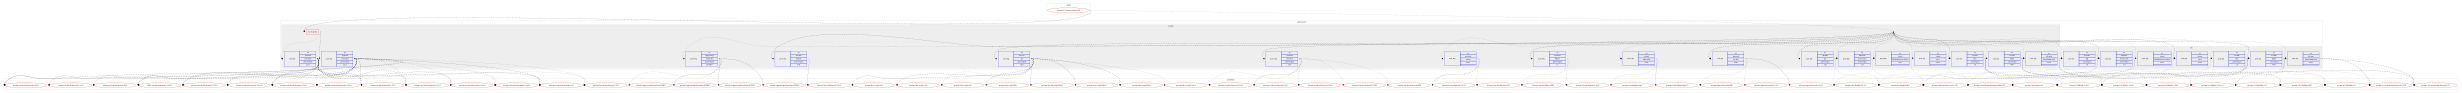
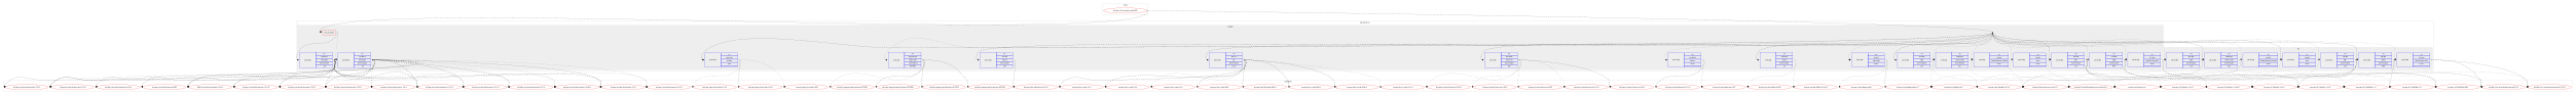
  digraph {
    compound=true
    concentrate=true
    fontname="Noto Serif"
    fontsize=10
    newrank=true
    rankdir=TB
    ranksep=1.5
    node [color=red fontname="Noto Serif" fontsize=10]
    edge [arrowhead=box fontname="Noto Serif" headport=w style=dotted tailport=e weight=100]
    n1 [label="portage://x11-misc/pcmanfm-9999" width=4]
    n2 [color=blue label=<<TABLE BORDER="0" CELLBORDER="1" CELLSPACING="0" CELLPADDING="4" WIDTH="220"><TR><TD ROWSPAN="6" CELLPADDING="30">pack_dep</TD></TR><TR><TD WIDTH="110">no</TD></TR><TR><TD>sys-devel</TD></TR><TR><TD>automake</TD></TR><TR><TD>greaterequal</TD></TR><TR><TD>1.16.1</TD></TR></TABLE>> shape=none]
    n3 [color=blue label=<<TABLE BORDER="0" CELLBORDER="1" CELLSPACING="0" CELLPADDING="4" WIDTH="220"><TR><TD ROWSPAN="6" CELLPADDING="30">pack_dep</TD></TR><TR><TD WIDTH="110">no</TD></TR><TR><TD>sys-devel</TD></TR><TR><TD>automake</TD></TR><TR><TD>greaterequal</TD></TR><TR><TD>1.15.1</TD></TR></TABLE>> shape=none]
    n4 [label=<<TABLE BORDER="0" CELLBORDER="1" CELLSPACING="0" CELLPADDING="4"><TR><TD CELLPADDING="10">any_of_group</TD></TR></TABLE>> shape=none]
    n5 [color=blue label=<<TABLE BORDER="0" CELLBORDER="1" CELLSPACING="0" CELLPADDING="4" WIDTH="220"><TR><TD ROWSPAN="6" CELLPADDING="30">pack_dep</TD></TR><TR><TD WIDTH="110">no</TD></TR><TR><TD>x11-libs</TD></TR><TR><TD>libfm</TD></TR><TR><TD>greaterequal</TD></TR><TR><TD>9999</TD></TR></TABLE>> shape=none]
    n6 [color=blue label=<<TABLE BORDER="0" CELLBORDER="1" CELLSPACING="0" CELLPADDING="4" WIDTH="220"><TR><TD ROWSPAN="6" CELLPADDING="30">pack_dep</TD></TR><TR><TD WIDTH="110">no</TD></TR><TR><TD>app-arch</TD></TR><TR><TD>xz-utils</TD></TR><TR><TD>none</TD></TR><TR><TD></TD></TR></TABLE>> shape=none]
    n7 [color=blue label=<<TABLE BORDER="0" CELLBORDER="1" CELLSPACING="0" CELLPADDING="4" WIDTH="220"><TR><TD ROWSPAN="6" CELLPADDING="30">pack_dep</TD></TR><TR><TD WIDTH="110">no</TD></TR><TR><TD>app-portage</TD></TR><TR><TD>elt-patches</TD></TR><TR><TD>greaterequal</TD></TR><TR><TD>20170815</TD></TR></TABLE>> shape=none]
    n8 [color=blue label=<<TABLE BORDER="0" CELLBORDER="1" CELLSPACING="0" CELLPADDING="4" WIDTH="220"><TR><TD ROWSPAN="6" CELLPADDING="30">pack_dep</TD></TR><TR><TD WIDTH="110">no</TD></TR><TR><TD>dev-libs</TD></TR><TR><TD>glib</TD></TR><TR><TD>greaterequal</TD></TR><TR><TD>2.18</TD></TR></TABLE>> shape=none]
    n9 [color=blue label=<<TABLE BORDER="0" CELLBORDER="1" CELLSPACING="0" CELLPADDING="4" WIDTH="220"><TR><TD ROWSPAN="6" CELLPADDING="30">pack_dep</TD></TR><TR><TD WIDTH="110">no</TD></TR><TR><TD>dev-util</TD></TR><TR><TD>intltool</TD></TR><TR><TD>greaterequal</TD></TR><TR><TD>0.40</TD></TR></TABLE>> shape=none]
    n10 [color=blue label=<<TABLE BORDER="0" CELLBORDER="1" CELLSPACING="0" CELLPADDING="4" WIDTH="220"><TR><TD ROWSPAN="6" CELLPADDING="30">pack_dep</TD></TR><TR><TD WIDTH="110">no</TD></TR><TR><TD>dev-vcs</TD></TR><TR><TD>git</TD></TR><TR><TD>greaterequal</TD></TR><TR><TD>1.8.2.1</TD></TR></TABLE>> shape=none]
    n11 [color=blue label=<<TABLE BORDER="0" CELLBORDER="1" CELLSPACING="0" CELLPADDING="4" WIDTH="220"><TR><TD ROWSPAN="6" CELLPADDING="30">pack_dep</TD></TR><TR><TD WIDTH="110">no</TD></TR><TR><TD>lxde-base</TD></TR><TR><TD>menu-cache</TD></TR><TR><TD>greaterequal</TD></TR><TR><TD>0.3.2</TD></TR></TABLE>> shape=none]
    n12 [color=blue label=<<TABLE BORDER="0" CELLBORDER="1" CELLSPACING="0" CELLPADDING="4" WIDTH="220"><TR><TD ROWSPAN="6" CELLPADDING="30">pack_dep</TD></TR><TR><TD WIDTH="110">no</TD></TR><TR><TD>sys-devel</TD></TR><TR><TD>autoconf</TD></TR><TR><TD>greaterequal</TD></TR><TR><TD>2.69</TD></TR></TABLE>> shape=none]
    n13 [color=blue label=<<TABLE BORDER="0" CELLBORDER="1" CELLSPACING="0" CELLPADDING="4" WIDTH="220"><TR><TD ROWSPAN="6" CELLPADDING="30">pack_dep</TD></TR><TR><TD WIDTH="110">no</TD></TR><TR><TD>sys-devel</TD></TR><TR><TD>gettext</TD></TR><TR><TD>none</TD></TR><TR><TD></TD></TR></TABLE>> shape=none]
    n14 [color=blue label=<<TABLE BORDER="0" CELLBORDER="1" CELLSPACING="0" CELLPADDING="4" WIDTH="220"><TR><TD ROWSPAN="6" CELLPADDING="30">pack_dep</TD></TR><TR><TD WIDTH="110">no</TD></TR><TR><TD>sys-devel</TD></TR><TR><TD>libtool</TD></TR><TR><TD>greaterequal</TD></TR><TR><TD>2.4</TD></TR></TABLE>> shape=none]
    n15 [color=blue label=<<TABLE BORDER="0" CELLBORDER="1" CELLSPACING="0" CELLPADDING="4" WIDTH="220"><TR><TD ROWSPAN="6" CELLPADDING="30">pack_dep</TD></TR><TR><TD WIDTH="110">no</TD></TR><TR><TD>virtual</TD></TR><TR><TD>eject</TD></TR><TR><TD>none</TD></TR><TR><TD></TD></TR></TABLE>> shape=none]
    n16 [color=blue label=<<TABLE BORDER="0" CELLBORDER="1" CELLSPACING="0" CELLPADDING="4" WIDTH="220"><TR><TD ROWSPAN="6" CELLPADDING="30">pack_dep</TD></TR><TR><TD WIDTH="110">no</TD></TR><TR><TD>virtual</TD></TR><TR><TD>freedesktop-icon-theme</TD></TR><TR><TD>none</TD></TR><TR><TD></TD></TR></TABLE>> shape=none]
    n17 [color=blue label=<<TABLE BORDER="0" CELLBORDER="1" CELLSPACING="0" CELLPADDING="4" WIDTH="220"><TR><TD ROWSPAN="6" CELLPADDING="30">pack_dep</TD></TR><TR><TD WIDTH="110">no</TD></TR><TR><TD>virtual</TD></TR><TR><TD>pkgconfig</TD></TR><TR><TD>none</TD></TR><TR><TD></TD></TR></TABLE>> shape=none]
    n18 [color=blue label=<<TABLE BORDER="0" CELLBORDER="1" CELLSPACING="0" CELLPADDING="4" WIDTH="220"><TR><TD ROWSPAN="6" CELLPADDING="30">pack_dep</TD></TR><TR><TD WIDTH="110">no</TD></TR><TR><TD>x11-libs</TD></TR><TR><TD>gtk+</TD></TR><TR><TD>greaterequal</TD></TR><TR><TD>2.16</TD></TR></TABLE>> shape=none]
    n19 [color=blue label=<<TABLE BORDER="0" CELLBORDER="1" CELLSPACING="0" CELLPADDING="4" WIDTH="220"><TR><TD ROWSPAN="6" CELLPADDING="30">pack_dep</TD></TR><TR><TD WIDTH="110">no</TD></TR><TR><TD>x11-misc</TD></TR><TR><TD>shared-mime-info</TD></TR><TR><TD>none</TD></TR><TR><TD></TD></TR></TABLE>> shape=none]
    n20 [color=blue label=<<TABLE BORDER="0" CELLBORDER="1" CELLSPACING="0" CELLPADDING="4" WIDTH="220"><TR><TD ROWSPAN="6" CELLPADDING="30">pack_dep</TD></TR><TR><TD WIDTH="110">no</TD></TR><TR><TD>dev-libs</TD></TR><TR><TD>glib</TD></TR><TR><TD>greaterequal</TD></TR><TR><TD>2.18</TD></TR></TABLE>> shape=none]
    n21 [color=blue label=<<TABLE BORDER="0" CELLBORDER="1" CELLSPACING="0" CELLPADDING="4" WIDTH="220"><TR><TD ROWSPAN="6" CELLPADDING="30">pack_dep</TD></TR><TR><TD WIDTH="110">no</TD></TR><TR><TD>virtual</TD></TR><TR><TD>freedesktop-icon-theme</TD></TR><TR><TD>none</TD></TR><TR><TD></TD></TR></TABLE>> shape=none]
    n22 [color=blue label=<<TABLE BORDER="0" CELLBORDER="1" CELLSPACING="0" CELLPADDING="4" WIDTH="220"><TR><TD ROWSPAN="6" CELLPADDING="30">pack_dep</TD></TR><TR><TD WIDTH="110">no</TD></TR><TR><TD>lxde-base</TD></TR><TR><TD>menu-cache</TD></TR><TR><TD>greaterequal</TD></TR><TR><TD>0.3.2</TD></TR></TABLE>> shape=none]
    n23 [color=blue label=<<TABLE BORDER="0" CELLBORDER="1" CELLSPACING="0" CELLPADDING="4" WIDTH="220"><TR><TD ROWSPAN="6" CELLPADDING="30">pack_dep</TD></TR><TR><TD WIDTH="110">no</TD></TR><TR><TD>virtual</TD></TR><TR><TD>eject</TD></TR><TR><TD>none</TD></TR><TR><TD></TD></TR></TABLE>> shape=none]
    n24 [color=blue label=<<TABLE BORDER="0" CELLBORDER="1" CELLSPACING="0" CELLPADDING="4" WIDTH="220"><TR><TD ROWSPAN="6" CELLPADDING="30">pack_dep</TD></TR><TR><TD WIDTH="110">no</TD></TR><TR><TD>x11-libs</TD></TR><TR><TD>gtk+</TD></TR><TR><TD>greaterequal</TD></TR><TR><TD>2.16</TD></TR></TABLE>> shape=none]
    n25 [color=blue label=<<TABLE BORDER="0" CELLBORDER="1" CELLSPACING="0" CELLPADDING="4" WIDTH="220"><TR><TD ROWSPAN="6" CELLPADDING="30">pack_dep</TD></TR><TR><TD WIDTH="110">no</TD></TR><TR><TD>x11-libs</TD></TR><TR><TD>libfm</TD></TR><TR><TD>greaterequal</TD></TR><TR><TD>9999</TD></TR></TABLE>> shape=none]
    n26 [color=blue label=<<TABLE BORDER="0" CELLBORDER="1" CELLSPACING="0" CELLPADDING="4" WIDTH="220"><TR><TD ROWSPAN="6" CELLPADDING="30">pack_dep</TD></TR><TR><TD WIDTH="110">no</TD></TR><TR><TD>x11-misc</TD></TR><TR><TD>shared-mime-info</TD></TR><TR><TD>none</TD></TR><TR><TD></TD></TR></TABLE>> shape=none]
    n27 [label="portage://sys-devel/automake-9999" width=4]
    n28 [label="portage://sys-devel/automake-1.9.6-r5" width=4]
    n29 [label="portage://sys-devel/automake-1.8.5-r5" width=4]
    n30 [label="portage://sys-devel/automake-1.7.9-r3" width=4]
+   n31 [label="portage://sys-devel/automake-1.6.3-r2" width=4]
    n32 [label="portage://sys-devel/automake-1.5-r2" width=4]
    n33 [label="portage://sys-devel/automake-1.4_p6-r2" width=4]
    n34 [label="portage://sys-devel/automake-1.16.1-r2" width=4]
    n35 [label="portage://sys-devel/automake-1.16.1-r1" width=4]
    n36 [label="portage://sys-devel/automake-1.15.1-r2" width=4]
    n37 [label="portage://sys-devel/automake-1.14.1-r2" width=4]
    n38 [label="portage://sys-devel/automake-1.13.4-r2" width=4]
    n39 [label="portage://sys-devel/automake-1.12.6-r2" width=4]
    n40 [label="portage://sys-devel/automake-1.11.6-r3" width=4]
    n41 [label="libfm://sys-devel/automake-1.10.3-r3" width=4]
    n42 [label="portage://app-arch/xz-utils-9999" width=4]
    n43 [label="portage://app-arch/xz-utils-5.2.4-r3" width=4]
    n44 [label="portage://app-arch/xz-utils-5.2.4-r2" width=4]
    n45 [label="portage://app-portage/elt-patches-20170826.1" width=4]
    n46 [label="portage://app-portage/elt-patches-20170815" width=4]
    n47 [label="portage://app-portage/elt-patches-20170422" width=4]
    n48 [label="portage://app-portage/elt-patches-20170317" width=4]
    n49 [label="portage://dev-util/intltool-0.51.0-r2" width=4]
    n50 [label="portage://dev-libs/glib-2.60.7-r1" width=4]
    n51 [label="portage://dev-libs/glib-2.60.7" width=4]
    n52 [label="portage://dev-vcs/git-9999-r3" width=4]
    n53 [label="portage://dev-vcs/git-9999-r2" width=4]
    n54 [label="portage://dev-libtool/git-9999-r1" width=4]
    n55 [label="portage://dev-vcs/git-9999" width=4]
    n56 [label="portage://dev-vcs/git-2.25.1" width=4]
    n57 [label="portage://dev-vcs/git-2.25.0" width=4]
    n58 [label="portage://dev-vcs/git-2.24.1" width=4]
    n59 [label="portage://dev-vcs/git-2.23.1-r1" width=4]
    n60 [label="portage://lxde-base/menu-cache-1.1.0" width=4]
    n61 [label="portage://sys-devel/autoconf-9999" width=4]
    n62 [label="portage://sys-devel/autoconf-2.69-r5" width=4]
    n63 [label="portage://sys-devel/autoconf-2.69-r4" width=4]
    n64 [label="portage://sys-devel/autoconf-2.64-r1" width=4]
    n65 [label="portage://sys-devel/autoconf-2.13-r1" width=4]
    n66 [label="portage://sys-devel/gettext-0.21_rc1" width=4]
    n67 [label="portage://sys-devel/gettext-0.20.1" width=4]
    n68 [label="portage://sys-devel/libtool-9999" width=4]
    n69 [label="portage://sys-devel/libtool-2.4.6-r6" width=4]
    n70 [label="portage://virtual/eject-0-r1" width=4]
    n71 [label="portage://virtual/freedesktop-icon-theme-0-r3" width=4]
    n72 [label="portage://virtual/pkgconfig-1" width=4]
    n73 [label="portage://virtual/pkgconfig-0-r1" width=4]
    n74 [label="portage://x11-libs/gtk+-3.24.14" width=4]
    n75 [label="portage://x11-libs/gtk+-3.24.13" width=4]
    n76 [label="portage://x11-libs/gtk+-3.24.11" width=4]
    n77 [label="portage://x11-libs/gtk+-2.24.32-r1" width=4]
    n78 [label="portage://x11-libs/libfm-9999" width=4]
    n79 [label="portage://x11-libs/libfm-1.3.1" width=4]
    n80 [label="portage://x11-libs/libfm-1.2.5" width=4]
    n81 [label="portage://x11-misc/shared-mime-info-1.10-r1" width=4]
    n82 [label="portage://x11-misc/shared-mime-info-1.10" width=4]
    subgraph cluster_1 {
      color=gray
      label=<<i>ebuild</i>>
      rank=same
      n1
    }
    subgraph cluster_2 {
      color=gray
      label=<<i>dependencies</i>>
      subgraph cluster_3 {
        color=gray
        fillcolor="#eeeeee"
        label=<<i>compile</i>>
        style=filled
        subgraph sub_4 {
          color=gray
          fillcolor="#eeeeee"
          label=<<i>compile</i>>
          style=filled
          n4
          subgraph sub_5 {
            color=gray
            fillcolor="#eeeeee"
            label=<<i>compile</i>>
            style=filled
            n2
          }
          subgraph sub_6 {
            color=gray
            fillcolor="#eeeeee"
            label=<<i>compile</i>>
            style=filled
            n3
          }
        }
        subgraph sub_7 {
          color=gray
          fillcolor="#eeeeee"
          label=<<i>compile</i>>
          style=filled
          n5
        }
        subgraph sub_8 {
          color=gray
          fillcolor="#eeeeee"
          label=<<i>compile</i>>
          style=filled
          n6
        }
        subgraph sub_9 {
          color=gray
          fillcolor="#eeeeee"
          label=<<i>compile</i>>
          style=filled
          n7
        }
        subgraph sub_10 {
          color=gray
          fillcolor="#eeeeee"
          label=<<i>compile</i>>
          style=filled
          n8
        }
        subgraph sub_11 {
          color=gray
          fillcolor="#eeeeee"
          label=<<i>compile</i>>
          style=filled
          n9
        }
        subgraph sub_12 {
          color=gray
          fillcolor="#eeeeee"
          label=<<i>compile</i>>
          style=filled
          n10
        }
        subgraph sub_13 {
          color=gray
          fillcolor="#eeeeee"
          label=<<i>compile</i>>
          style=filled
          n11
        }
        subgraph sub_14 {
          color=gray
          fillcolor="#eeeeee"
          label=<<i>compile</i>>
          style=filled
          n12
        }
        subgraph sub_15 {
          color=gray
          fillcolor="#eeeeee"
          label=<<i>compile</i>>
          style=filled
          n13
        }
        subgraph sub_16 {
          color=gray
          fillcolor="#eeeeee"
          label=<<i>compile</i>>
          style=filled
          n14
        }
        subgraph sub_17 {
          color=gray
          fillcolor="#eeeeee"
          label=<<i>compile</i>>
          style=filled
          n15
        }
        subgraph sub_18 {
          color=gray
          fillcolor="#eeeeee"
          label=<<i>compile</i>>
          style=filled
          n16
        }
        subgraph sub_19 {
          color=gray
          fillcolor="#eeeeee"
          label=<<i>compile</i>>
          style=filled
          n17
        }
        subgraph sub_20 {
          color=gray
          fillcolor="#eeeeee"
          label=<<i>compile</i>>
          style=filled
          n18
        }
        subgraph sub_21 {
          color=gray
          fillcolor="#eeeeee"
          label=<<i>compile</i>>
          style=filled
          n19
        }
      }
      subgraph cluster_22 {
        color=gray
        fillcolor="#eeeeee"
        label=<<i>compile and run</i>>
        style=filled
      }
      subgraph cluster_23 {
        color=gray
        fillcolor="#eeeeee"
        label=<<i>run</i>>
        style=filled
        subgraph sub_24 {
          color=gray
          fillcolor="#eeeeee"
          label=<<i>run</i>>
          style=filled
          n20
        }
        subgraph sub_25 {
          color=gray
          fillcolor="#eeeeee"
          label=<<i>run</i>>
          style=filled
          n21
        }
        subgraph sub_26 {
          color=gray
          fillcolor="#eeeeee"
          label=<<i>run</i>>
          style=filled
          n22
        }
        subgraph sub_27 {
          color=gray
          fillcolor="#eeeeee"
          label=<<i>run</i>>
          style=filled
          n23
        }
        subgraph sub_28 {
          color=gray
          fillcolor="#eeeeee"
          label=<<i>run</i>>
          style=filled
          n24
        }
        subgraph sub_29 {
          color=gray
          fillcolor="#eeeeee"
          label=<<i>run</i>>
          style=filled
          n25
        }
        subgraph sub_30 {
          color=gray
          fillcolor="#eeeeee"
          label=<<i>run</i>>
          style=filled
          n26
        }
      }
    }
    subgraph cluster_31 {
      color=gray
      label=<<i>candidates</i>>
      rank=same
      subgraph sub_32 {
        color=black
        label=<<i>candidates</i>>
        nodesep=1
        rank=same
        n27
        n28
        n29
        n30
+       n31
        n32
        n33
        n34
        n35
        n36
        n37
        n38
        n39
        n40
        n41
      }
      subgraph sub_33 {
        color=black
        label=<<i>candidates</i>>
        nodesep=1
        rank=same
        n27
        n28
        n29
        n30
+       n31
        n32
        n33
        n34
        n35
        n36
        n37
        n38
        n39
        n40
        n41
      }
      subgraph sub_34 {
        color=black
        label=<<i>candidates</i>>
        nodesep=1
        rank=same
        n42
        n43
        n44
      }
      subgraph sub_35 {
        color=black
        label=<<i>candidates</i>>
        nodesep=1
        rank=same
        n45
        n46
        n47
        n48
      }
      subgraph sub_36 {
        color=black
        label=<<i>candidates</i>>
        nodesep=1
        rank=same
        n49
      }
      subgraph sub_37 {
        color=black
        label=<<i>candidates</i>>
        nodesep=1
        rank=same
        n50
        n51
      }
      subgraph sub_38 {
        color=black
        label=<<i>candidates</i>>
        nodesep=1
        rank=same
        n52
        n53
        n54
        n55
        n56
        n57
        n58
        n59
      }
      subgraph sub_39 {
        color=black
        label=<<i>candidates</i>>
        nodesep=1
        rank=same
        n60
      }
      subgraph sub_40 {
        color=black
        label=<<i>candidates</i>>
        nodesep=1
        rank=same
        n61
        n62
        n63
        n64
        n65
      }
      subgraph sub_41 {
        color=black
        label=<<i>candidates</i>>
        nodesep=1
        rank=same
        n66
        n67
      }
      subgraph sub_42 {
        color=black
        label=<<i>candidates</i>>
        nodesep=1
        rank=same
        n68
        n69
      }
      subgraph sub_43 {
        color=black
        label=<<i>candidates</i>>
        nodesep=1
        rank=same
        n70
      }
      subgraph sub_44 {
        color=black
        label=<<i>candidates</i>>
        nodesep=1
        rank=same
        n71
      }
      subgraph sub_45 {
        color=black
        label=<<i>candidates</i>>
        nodesep=1
        rank=same
        n72
        n73
      }
      subgraph sub_46 {
        color=black
        label=<<i>candidates</i>>
        nodesep=1
        rank=same
        n74
        n75
        n76
        n77
      }
      subgraph sub_47 {
        color=black
        label=<<i>candidates</i>>
        nodesep=1
        rank=same
        n78
        n79
        n80
      }
      subgraph sub_48 {
        color=black
        label=<<i>candidates</i>>
        nodesep=1
        rank=same
        n81
        n82
      }
      subgraph sub_49 {
        color=black
        label=<<i>candidates</i>>
        nodesep=1
        rank=same
        n50
        n51
      }
      subgraph sub_50 {
        color=black
        label=<<i>candidates</i>>
        nodesep=1
        rank=same
        n60
      }
      subgraph sub_51 {
        color=black
        label=<<i>candidates</i>>
        nodesep=1
        rank=same
        n70
      }
      subgraph sub_52 {
        color=black
        label=<<i>candidates</i>>
        nodesep=1
        rank=same
        n71
      }
      subgraph sub_53 {
        color=black
        label=<<i>candidates</i>>
        nodesep=1
        rank=same
        n74
        n75
        n76
        n77
      }
      subgraph sub_54 {
        color=black
        label=<<i>candidates</i>>
        nodesep=1
        rank=same
        n78
        n79
        n80
      }
      subgraph sub_55 {
        color=black
        label=<<i>candidates</i>>
        nodesep=1
        rank=same
        n81
        n82
      }
    }
    n1 -> n4 [style=dashed weight=20]
    n1 -> n5 [arrowhead=dot weight=20]
    n1 -> n6 [style=dashed weight=20]
    n1 -> n7 [arrowhead=dot weight=20]
    n1 -> n8 [arrowhead=dot style=dashed weight=20]
    n1 -> n9 [arrowhead=dot style=dashed weight=20]
    n1 -> n10 [arrowhead=dot style=dashed weight=20]
    n1 -> n11 [weight=20]
    n1 -> n12 [arrowhead=dot style=dashed weight=20]
    n1 -> n13 [arrowhead=dot weight=20]
    n1 -> n14 [arrowhead=dot style=dashed weight=20]
    n1 -> n15 [arrowhead=dot weight=20]
    n1 -> n16 [weight=20]
    n1 -> n17 [weight=20]
    n1 -> n18 [style=dashed weight=20]
    n1 -> n19 [weight=20]
    n1 -> n20 [weight=20]
    n1 -> n21 [arrowhead=dot weight=20]
    n1 -> n22 [style=dashed weight=20]
    n1 -> n23 [style=dashed weight=20]
    n1 -> n24 [arrowhead=dot weight=20]
    n1 -> n25 [style=dashed weight=20]
    n1 -> n26 [weight=20]
    n2 -> n27 [arrowhead=dot]
    n2 -> n28 [arrowhead=dot]
    n2 -> n29 [style=dashed]
    n2 -> n30
+   n2 -> n31
    n2 -> n32 [style=dashed]
    n2 -> n33
    n2 -> n34 [arrowhead=dot]
    n2 -> n35 [arrowhead=dot]
    n2 -> n36 [arrowhead=dot style=dashed]
    n2 -> n37
    n2 -> n38 [style=dashed]
    n2 -> n39 [arrowhead=dot style=dashed]
    n2 -> n40 [arrowhead=dot style=dashed]
    n2 -> n41 [style=dashed]
    n3 -> n27 [arrowhead=dot]
    n3 -> n28 [arrowhead=dot]
    n3 -> n29 [style=dashed]
    n3 -> n30 [arrowhead=dot]
+   n3 -> n31 [arrowhead=dot]
    n3 -> n32 [arrowhead=dot style=dashed]
    n3 -> n33
    n3 -> n34 [arrowhead=dot style=dashed]
    n3 -> n35 [style=dashed]
    n3 -> n36 [arrowhead=dot style=dashed]
    n3 -> n37 [arrowhead=dot]
    n3 -> n38 [style=dashed]
    n3 -> n39
    n3 -> n40
    n3 -> n41 [style=dashed]
    n4 -> n2 [arrowhead=dot style=dashed weight=20]
    n4 -> n3 [weight=20]
    n5 -> n78 [arrowhead=dot style=dashed]
    n5 -> n79 [arrowhead=dot]
    n5 -> n80
    n6 -> n42
    n6 -> n43 [arrowhead=dot style=dashed]
    n6 -> n44 [arrowhead=dot]
    n7 -> n45 [arrowhead=dot style=dashed]
    n7 -> n46 [arrowhead=dot]
    n7 -> n47 [arrowhead=dot style=dashed]
    n7 -> n48 [arrowhead=dot style=dashed]
    n8 -> n50 [arrowhead=dot]
    n8 -> n51
    n9 -> n49 [style=dashed]
    n10 -> n52 [style=dashed]
    n10 -> n53 [arrowhead=dot style=dashed]
    n10 -> n54 [arrowhead=dot style=dashed]
    n10 -> n55 [arrowhead=dot style=dashed]
    n10 -> n56
    n10 -> n57 [style=dashed]
    n10 -> n58 [style=dashed]
    n10 -> n59 [arrowhead=dot]
    n11 -> n60
    n12 -> n61 [arrowhead=dot]
    n12 -> n62 [arrowhead=dot]
    n12 -> n63
    n12 -> n64 [style=dashed]
    n12 -> n65
    n13 -> n66 [arrowhead=dot style=dashed]
    n13 -> n67
    n14 -> n68
    n14 -> n69
    n15 -> n70 [arrowhead=dot]
    n16 -> n71 [arrowhead=dot]
    n17 -> n72 [arrowhead=dot]
    n17 -> n73 [arrowhead=dot style=dashed]
    n18 -> n74 [arrowhead=dot]
    n18 -> n75 [style=dashed]
    n18 -> n76
    n18 -> n77 [arrowhead=dot style=dashed]
    n19 -> n81 [arrowhead=dot]
    n19 -> n82 [style=dashed]
    n20 -> n50 [arrowhead=dot]
    n20 -> n51
    n21 -> n71
    n22 -> n60 [style=dashed]
    n23 -> n70
    n24 -> n74
    n24 -> n75 [style=dashed]
    n24 -> n76
    n24 -> n77 [arrowhead=dot]
    n25 -> n78
    n25 -> n79 [arrowhead=dot style=dashed]
    n25 -> n80
    n26 -> n81 [style=dashed]
    n26 -> n82 [arrowhead=dot style=dashed]
  }
